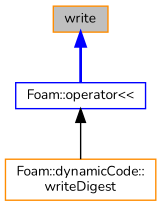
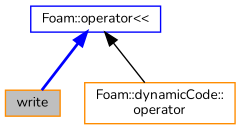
  digraph {
    fontname=Nunito
    rankdir=TB
    node [color=darkorange fontname=Nunito fontsize=10 shape=record]
    edge [dir=back fontname=Nunito fontsize=10 labelfontname=FreeSans labelfontsize=10]
    n1 [fillcolor=grey75 fontcolor=black height=0.2 label=write style=filled width=0.4]
    n2 [color=blue height=0.2 label="Foam::operator\<\<" width=0.4]
-   n3 [height=0.2 label="Foam::dynamicCode::\lwriteDigest" width=0.4]
-   n1 -> n2 [color=blue style=bold]
+   n3 [height=0.2 label="Foam::dynamicCode::\loperator" width=0.4]
+   n2 -> n1 [color=blue style=bold]
    n2 -> n3 [color=black style=solid]
  }
